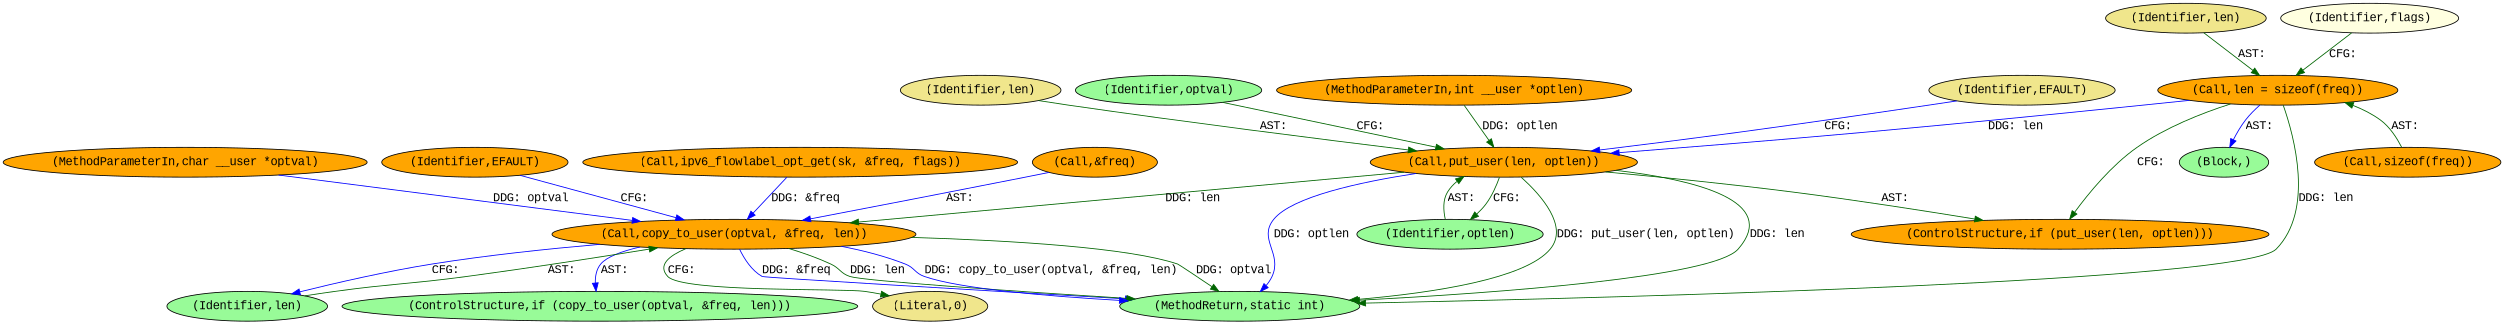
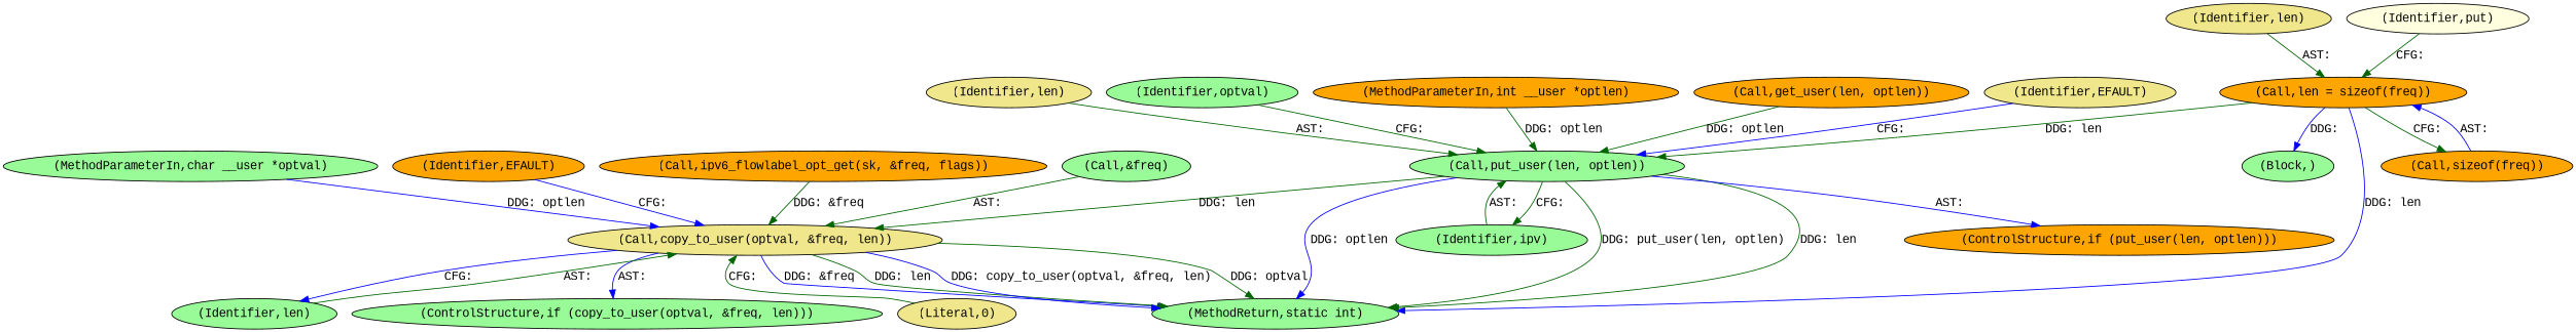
  digraph {
    fontname="Liberation Mono"
    node [fillcolor=orange fontname="Liberation Mono" style=filled]
    edge [color=darkgreen fontname="Liberation Mono"]
    n1 [label="(Call,len = sizeof(freq))"]
-   n2 [label="(Call,put_user(len, optlen))"]
+   n2 [fillcolor=palegreen label="(Call,put_user(len, optlen))"]
    n3 [fillcolor=palegreen label="(Block,)"]
    n4 [fillcolor=palegreen label="(MethodReturn,static int)"]
    n5 [label="(Call,sizeof(freq))"]
-   n6 [label="(Call,copy_to_user(optval, &freq, len))"]
+   n6 [fillcolor=khaki label="(Call,copy_to_user(optval, &freq, len))"]
    n7 [label="(ControlStructure,if (put_user(len, optlen)))"]
-   n8 [fillcolor=palegreen label="(Identifier,optlen)"]
+   n8 [fillcolor=palegreen label="(Identifier,ipv)"]
    n9 [fillcolor=palegreen label="(Identifier,len)"]
    n10 [fillcolor=palegreen label="(ControlStructure,if (copy_to_user(optval, &freq, len)))"]
    n11 [fillcolor=khaki label="(Identifier,len)"]
-   n12 [label="(MethodParameterIn,char __user *optval)"]
+   n12 [fillcolor=palegreen label="(MethodParameterIn,char __user *optval)"]
    n13 [label="(Identifier,EFAULT)"]
-   n14 [fillcolor=lightyellow label="(Identifier,flags)"]
+   n14 [fillcolor=lightyellow label="(Identifier,put)"]
    n15 [fillcolor=khaki label="(Identifier,len)"]
    n16 [fillcolor=palegreen label="(Identifier,optval)"]
    n17 [label="(Call,ipv6_flowlabel_opt_get(sk, &freq, flags))"]
-   n18 [label="(Call,&freq)"]
+   n18 [fillcolor=palegreen label="(Call,&freq)"]
    n19 [fillcolor=khaki label="(Literal,0)"]
    n20 [label="(MethodParameterIn,int __user *optlen)"]
+   n21 [label="(Call,get_user(len, optlen))"]
    n22 [fillcolor=khaki label="(Identifier,EFAULT)"]
-   n1 -> n2 [color=blue label="DDG: len"]
-   n1 -> n3 [color=blue label="AST: "]
-   n1 -> n4 [label="DDG: len"]
-   n1 -> n7 [label="CFG: "]
+   n1 -> n2 [label="DDG: len"]
+   n1 -> n3 [color=blue label="DDG: "]
+   n1 -> n4 [color=blue label="DDG: len"]
+   n1 -> n5 [label="CFG: "]
    n2 -> n4 [color=blue label="DDG: optlen"]
    n2 -> n4 [label="DDG: put_user(len, optlen)"]
    n2 -> n4 [label="DDG: len"]
    n2 -> n6 [label="DDG: len"]
-   n2 -> n7 [label="AST: "]
+   n2 -> n7 [color=blue label="AST: "]
    n2 -> n8 [label="CFG: "]
-   n5 -> n1 [label="AST: "]
+   n5 -> n1 [color=blue label="AST: "]
    n6 -> n4 [color=blue label="DDG: &freq"]
    n6 -> n4 [label="DDG: len"]
    n6 -> n4 [color=blue label="DDG: copy_to_user(optval, &freq, len)"]
    n6 -> n4 [label="DDG: optval"]
    n6 -> n9 [color=blue label="CFG: "]
    n6 -> n10 [color=blue label="AST: "]
    n8 -> n2 [label="AST: "]
    n9 -> n6 [label="AST: "]
    n11 -> n1 [label="AST: "]
-   n12 -> n6 [color=blue label="DDG: optval"]
+   n12 -> n6 [color=blue label="DDG: optlen"]
    n13 -> n6 [color=blue label="CFG: "]
    n14 -> n1 [label="CFG: "]
    n15 -> n2 [label="AST: "]
    n16 -> n2 [label="CFG: "]
-   n17 -> n6 [color=blue label="DDG: &freq"]
-   n18 -> n6 [color=blue label="AST: "]
-   n6 -> n19 [label="CFG: "]
+   n17 -> n6 [label="DDG: &freq"]
+   n18 -> n6 [label="AST: "]
+   n19 -> n6 [label="CFG: "]
    n20 -> n2 [label="DDG: optlen"]
+   n21 -> n2 [label="DDG: optlen"]
    n22 -> n2 [color=blue label="CFG: "]
  }
